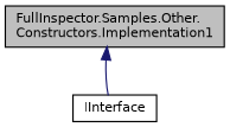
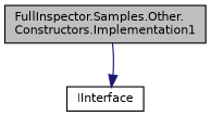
  digraph {
    node [color=black fontname=Helvetica fontsize=10 shape=record style=filled]
    n1 [fillcolor=grey75 fontcolor=black height=0.2 label="FullInspector.Samples.Other.\lConstructors.Implementation1" width=0.4]
    n2 [fillcolor=white height=0.2 label=IInterface width=0.4]
-   n1 -> n2 [color=midnightblue dir=back fontname=Helvetica fontsize=10 labelfontname=Helvetica labelfontsize=10 style=solid]
+   n2 -> n1 [color=midnightblue dir=back fontname=Helvetica fontsize=10 labelfontname=Helvetica labelfontsize=10 style=solid]
  }
